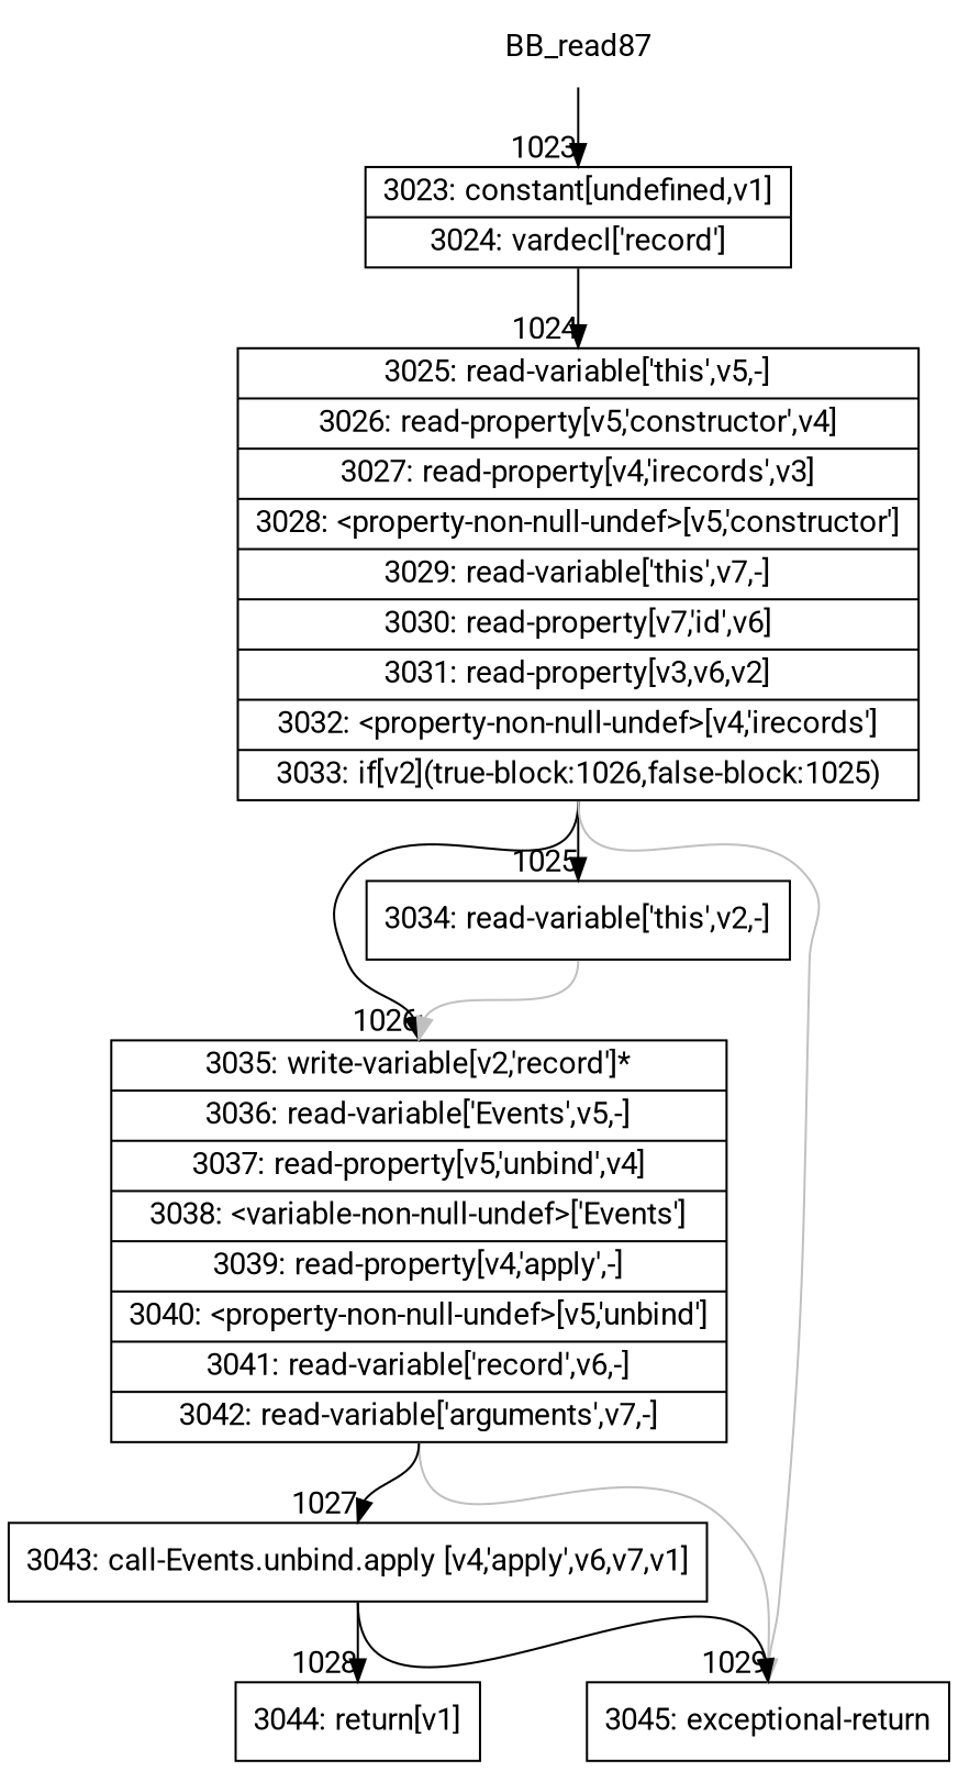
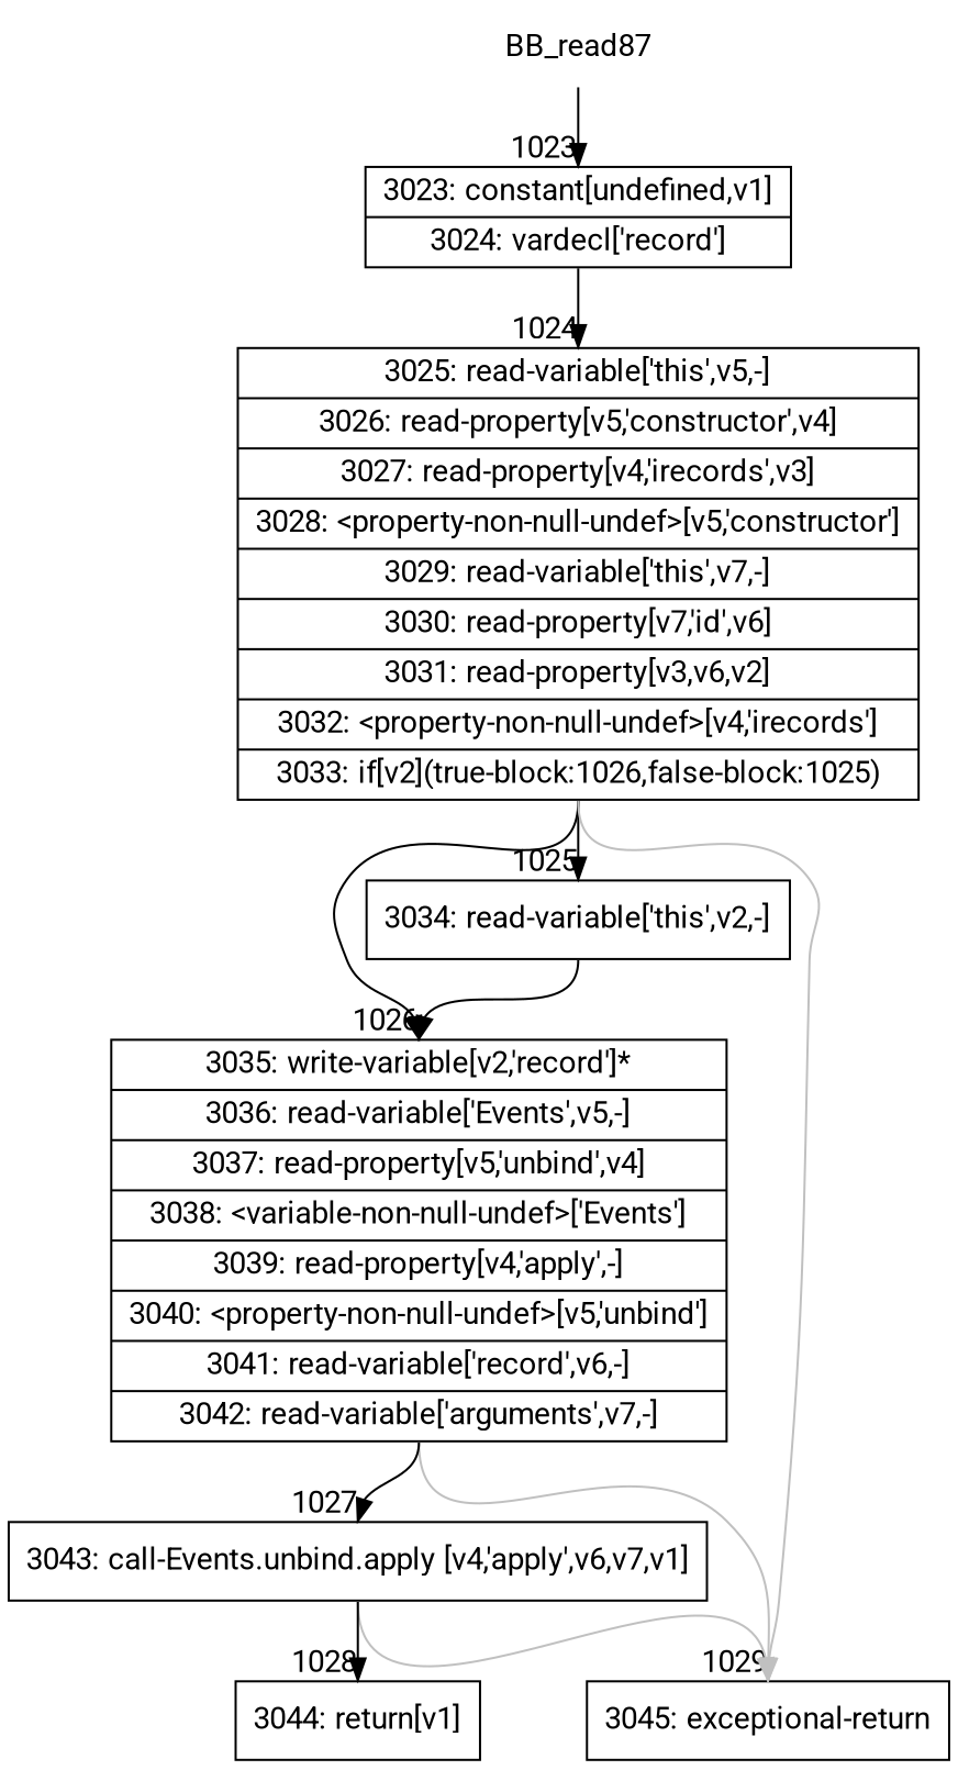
  digraph {
    fontname=Roboto
    rankdir=TD
    node [fontname=Roboto shape=record]
    edge [fontname=Roboto headport=n tailport=s]
    n1 [label=BB_read87 shape=none]
    n2 [label="{3023: constant[undefined,v1]|3024: vardecl['record']}"]
    n3 [label="{3025: read-variable['this',v5,-]|3026: read-property[v5,'constructor',v4]|3027: read-property[v4,'irecords',v3]|3028: \<property-non-null-undef\>[v5,'constructor']|3029: read-variable['this',v7,-]|3030: read-property[v7,'id',v6]|3031: read-property[v3,v6,v2]|3032: \<property-non-null-undef\>[v4,'irecords']|3033: if[v2](true-block:1026,false-block:1025)}"]
    n4 [label="{3035: write-variable[v2,'record']*|3036: read-variable['Events',v5,-]|3037: read-property[v5,'unbind',v4]|3038: \<variable-non-null-undef\>['Events']|3039: read-property[v4,'apply',-]|3040: \<property-non-null-undef\>[v5,'unbind']|3041: read-variable['record',v6,-]|3042: read-variable['arguments',v7,-]}"]
    n5 [label="{3034: read-variable['this',v2,-]}"]
    n6 [label="{3045: exceptional-return}"]
    n7 [label="{3043: call-Events.unbind.apply [v4,'apply',v6,v7,v1]}"]
    n8 [label="{3044: return[v1]}"]
    n1 -> n2 [headlabel="    1023"]
    n2 -> n3 [headlabel="      1024"]
    n3 -> n4 [headlabel="      1026"]
    n3 -> n5 [headlabel="      1025"]
    n3 -> n6 [color=gray headlabel="      1029"]
    n4 -> n6 [color=gray]
    n4 -> n7 [headlabel="      1027"]
-   n5 -> n4 [color=gray]
-   n7 -> n6 [color=black]
+   n5 -> n4
+   n7 -> n6 [color=gray]
    n7 -> n8 [headlabel="      1028"]
  }
